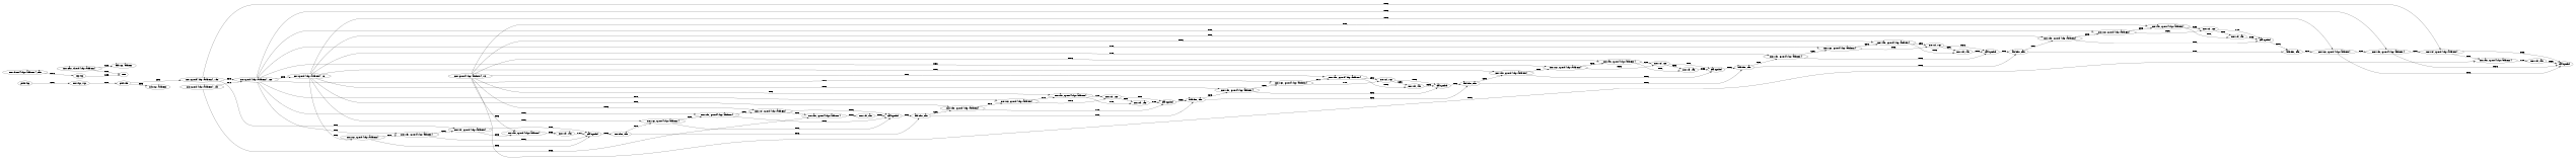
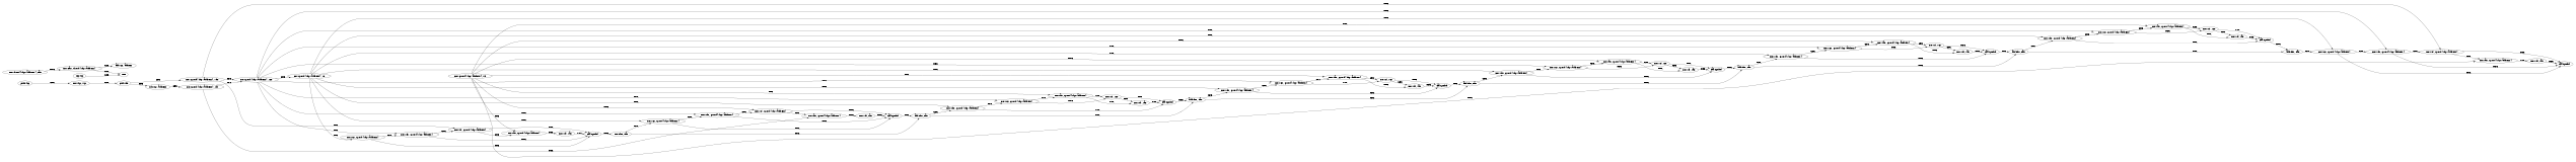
  digraph {
    rankdir=LR
    n1 [label="push rbp"]
    n2 [label="mov rbp , rsp"]
    n3 [label="push rbx"]
    n4 [label="sub rsp , address"]
    n5 [label="mov qword [ rbp - address ] , rdx"]
    n6 [label="mov qword [ rbp - address ] , rdi"]
    n7 [label="mov rax , qword [ rbp - address ]"]
    n8 [label="mov qword [ rbp - address ] , rcx"]
    n9 [label="mov qword [ rbp - address ] , rsi"]
    n10 [label="mov rax , qword [ rbp - address ]"]
    n11 [label="mov rsi , qword [ rbp - address ]"]
    n12 [label="mov rax , qword [ rbp - address ]"]
    n13 [label="mov rax , qword [ rbp - address ]"]
    n14 [label="mov rax , qword [ rbp - address ]"]
    n15 [label="mov rax , qword [ rbp - address ]"]
    n16 [label="mov rax , qword [ rbp - address ]"]
    n17 [label="mov rax , qword [ rbp - address ]"]
    n18 [label="mov rdi , rax"]
    n19 [label="mov rsi , qword [ rbp - address ]"]
    n20 [label="mov rsi , qword [ rbp - address ]"]
    n21 [label="mov rdi , rax"]
    n22 [label="call symbol"]
    n23 [label="mov rsi , rcx"]
    n24 [label="mov rdi , rax"]
    n25 [label="mov rsi , rcx"]
    n26 [label="mov rdi , rax"]
    n27 [label="mov rsi , rcx"]
    n28 [label="mov rdi , rax"]
    n29 [label="mov rsi , rcx"]
    n30 [label="mov rdi , rax"]
    n31 [label="mov rsi , rcx"]
    n32 [label="mov rdi , rax"]
    n33 [label="mov rdi , rax"]
    n34 [label="mov qword [ rbp - address ] , r8"]
    n35 [label="mov rdx , qword [ rbp - address ]"]
    n36 [label="mov rdx , qword [ rbp - address ]"]
    n37 [label="mov rcx , qword [ rbp - address ]"]
    n38 [label="mov rcx , qword [ rbp - address ]"]
    n39 [label="mov rcx , qword [ rbp - address ]"]
    n40 [label="mov rcx , qword [ rbp - address ]"]
    n41 [label="mov rcx , qword [ rbp - address ]"]
    n42 [label="mov rdx , qword [ rbp - address ]"]
    n43 [label="call symbol"]
    n44 [label="call symbol"]
    n45 [label="mov rcx , qword [ rbp - address ]"]
    n46 [label="mov rcx , qword [ rbp - address ]"]
    n47 [label="mov rdx , qword [ rbp - address ]"]
    n48 [label="mov rdx , qword [ rbp - address ]"]
    n49 [label="mov rdx , qword [ rbp - address ]"]
    n50 [label="mov rdx , qword [ rbp - address ]"]
    n51 [label="mov rdx , qword [ rbp - address ]"]
    n52 [label="mov rcx , qword [ rbp - address ]"]
    n53 [label="call symbol"]
    n54 [label="call symbol"]
    n55 [label="call symbol"]
    n56 [label="call symbol"]
    n57 [label="call symbol"]
    n58 [label="mov ebx , eax"]
    n59 [label="add ebx , eax"]
    n60 [label="add ebx , eax"]
    n61 [label="add ebx , eax"]
    n62 [label="add ebx , eax"]
    n63 [label="add ebx , eax"]
    n64 [label="add ebx , eax"]
    n65 [label="mov dword [ rbp - address ] , eax"]
    n66 [label="mov eax , dword [ rbp - address ]"]
    n67 [label="add rsp , address"]
    n68 [label=retn]
    n69 [label="pop rbp"]
    n1 -> n2 [label=CFG]
    n2 -> n3 [label=CFG]
    n3 -> n4 [label=CFG]
    n3 -> n5 [label=CFG]
+   n4 -> n6 [label=CFG]
    n5 -> n8 [label=CFG]
    n5 -> n19 [label=DFG]
    n5 -> n20 [label=DFG]
    n6 -> n7 [label=DFG]
    n6 -> n8 [label=CFG]
    n7 -> n18 [label=DFG]
    n8 -> n34 [label=CFG]
    n8 -> n35 [label=DFG]
    n8 -> n36 [label=DFG]
    n8 -> n37 [label=DFG]
    n8 -> n38 [label=DFG]
    n8 -> n39 [label=DFG]
    n8 -> n40 [label=DFG]
    n8 -> n41 [label=DFG]
    n8 -> n42 [label=DFG]
    n9 -> n10 [label=DFG]
    n9 -> n11 [label=DFG]
    n9 -> n12 [label=DFG]
    n9 -> n13 [label=DFG]
    n9 -> n14 [label=DFG]
    n9 -> n15 [label=DFG]
    n9 -> n16 [label=DFG]
    n9 -> n17 [label=DFG]
    n10 -> n21 [label=DFG]
    n11 -> n7 [label=CFG]
    n11 -> n22 [label=DFG]
    n12 -> n23 [label=CFG]
    n12 -> n24 [label=DFG]
    n13 -> n25 [label=CFG]
    n13 -> n26 [label=DFG]
    n14 -> n27 [label=CFG]
    n14 -> n28 [label=DFG]
    n15 -> n29 [label=CFG]
    n15 -> n30 [label=DFG]
    n16 -> n31 [label=CFG]
    n16 -> n32 [label=DFG]
    n17 -> n33 [label=DFG]
    n18 -> n22 [label=DFG]
    n19 -> n10 [label=CFG]
    n19 -> n43 [label=DFG]
    n20 -> n17 [label=CFG]
    n20 -> n44 [label=DFG]
    n21 -> n43 [label=DFG]
    n22 -> n59 [label=DFG]
    n23 -> n24 [label=CFG]
    n23 -> n53 [label=DFG]
    n24 -> n53 [label=DFG]
    n25 -> n26 [label=CFG]
    n25 -> n54 [label=DFG]
    n26 -> n54 [label=DFG]
    n27 -> n28 [label=CFG]
    n27 -> n55 [label=DFG]
    n28 -> n55 [label=DFG]
    n29 -> n30 [label=CFG]
    n29 -> n56 [label=DFG]
    n30 -> n56 [label=DFG]
    n31 -> n32 [label=CFG]
    n31 -> n57 [label=DFG]
    n32 -> n57 [label=DFG]
    n33 -> n44 [label=DFG]
    n34 -> n45 [label=DFG]
    n34 -> n46 [label=DFG]
    n34 -> n47 [label=DFG]
    n34 -> n48 [label=DFG]
    n34 -> n49 [label=DFG]
    n34 -> n50 [label=DFG]
    n34 -> n51 [label=DFG]
    n34 -> n52 [label=DFG]
    n35 -> n19 [label=CFG]
    n35 -> n43 [label=DFG]
    n36 -> n11 [label=CFG]
    n36 -> n22 [label=DFG]
    n37 -> n12 [label=CFG]
    n37 -> n23 [label=DFG]
    n38 -> n13 [label=CFG]
    n38 -> n25 [label=DFG]
    n39 -> n14 [label=CFG]
    n39 -> n27 [label=DFG]
    n40 -> n15 [label=CFG]
    n40 -> n29 [label=DFG]
    n41 -> n16 [label=CFG]
    n41 -> n31 [label=DFG]
    n42 -> n20 [label=CFG]
    n42 -> n44 [label=DFG]
    n43 -> n58 [label=DFG]
    n45 -> n35 [label=CFG]
    n45 -> n43 [label=DFG]
    n46 -> n22 [label=DFG]
    n46 -> n36 [label=CFG]
    n47 -> n37 [label=CFG]
    n47 -> n53 [label=DFG]
    n48 -> n38 [label=CFG]
    n48 -> n54 [label=DFG]
    n49 -> n39 [label=CFG]
    n49 -> n55 [label=DFG]
    n50 -> n40 [label=CFG]
    n50 -> n56 [label=DFG]
    n51 -> n41 [label=CFG]
    n51 -> n57 [label=DFG]
    n52 -> n42 [label=CFG]
    n52 -> n44 [label=DFG]
    n53 -> n60 [label=DFG]
    n54 -> n61 [label=DFG]
    n55 -> n62 [label=DFG]
    n56 -> n63 [label=DFG]
    n57 -> n64 [label=DFG]
    n58 -> n46 [label=CFG]
    n58 -> n59 [label=DFG]
    n59 -> n47 [label=CFG]
    n59 -> n60 [label=DFG]
    n60 -> n48 [label=CFG]
    n60 -> n61 [label=DFG]
    n61 -> n49 [label=CFG]
    n61 -> n62 [label=DFG]
    n62 -> n50 [label=CFG]
    n62 -> n63 [label=DFG]
    n63 -> n51 [label=CFG]
    n63 -> n64 [label=DFG]
    n64 -> n52 [label=CFG]
-   n65 -> n69 [label=DFG]
+   n65 -> n66 [label=DFG]
    n66 -> n67 [label=CFG]
    n66 -> n68 [label=DFG]
    n69 -> n68 [label=CFG]
  }
